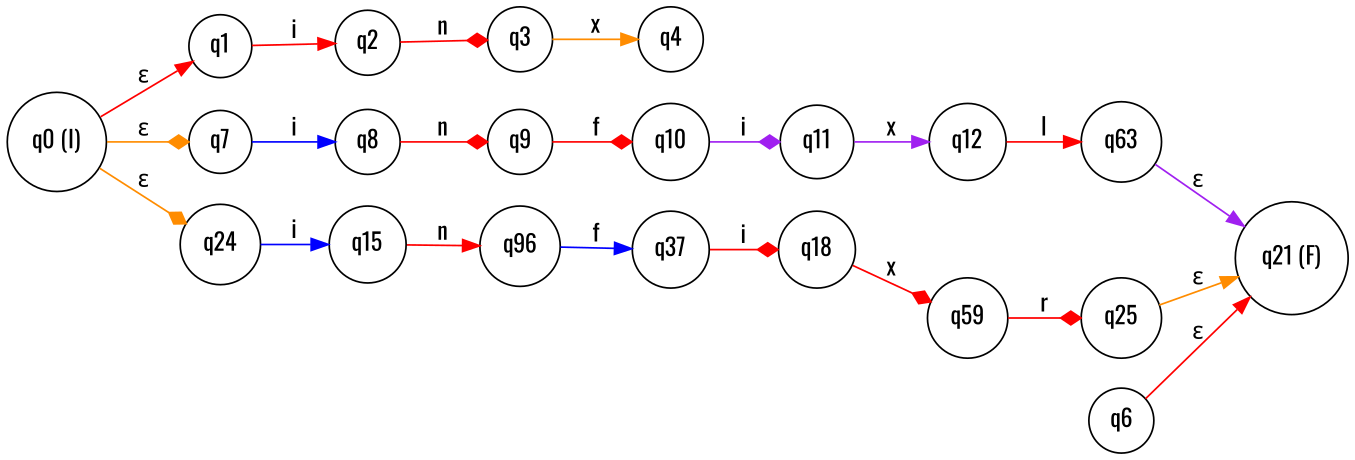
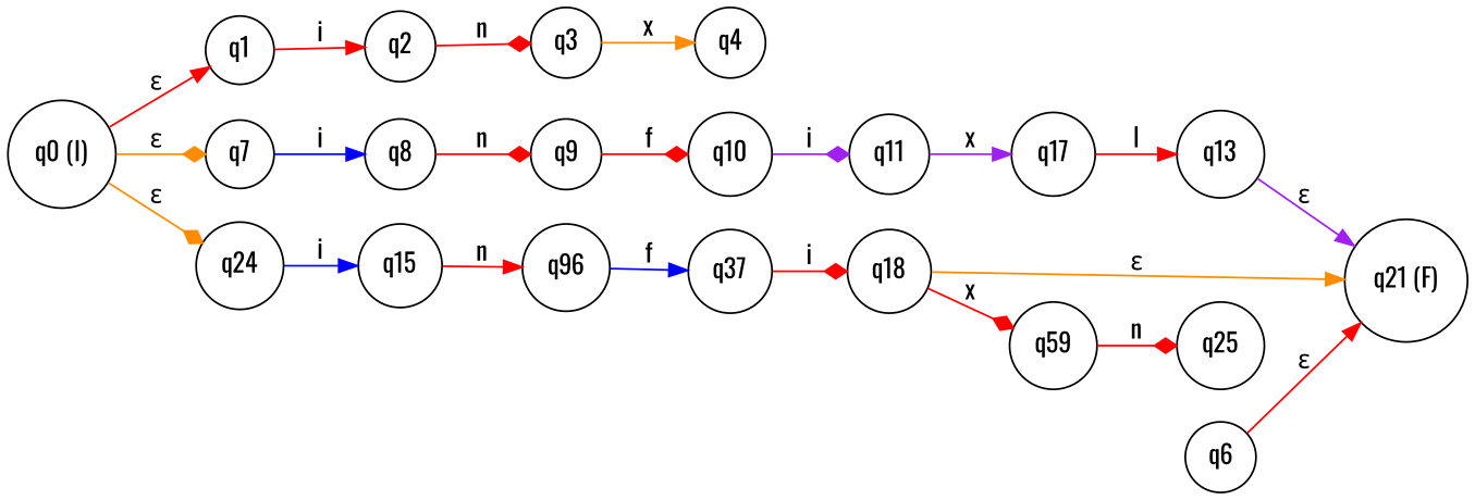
  digraph {
    fontname=Oswald
    rankdir=LR
    node [fontname=Oswald shape=circle]
    edge [arrowhead=normal color=red fontname=Oswald]
    n1 [label="q0 (I)"]
    n2 [label=q1]
    n3 [label=q7]
    n4 [label=q24]
    n5 [label=q2]
    n6 [label=q8]
    n7 [label=q15]
    n8 [label=q3]
    n9 [label=q4]
    n10 [label=q6]
    n11 [label="q21 (F)"]
    n12 [label=q9]
    n13 [label=q10]
    n14 [label=q11]
-   n15 [label=q12]
-   n16 [label=q63]
+   n15 [label=q17]
+   n16 [label=q13]
    n17 [label=q96]
    n18 [label=q37]
    n19 [label=q18]
    n20 [label=q59]
    n21 [label=q25]
    n1 -> n2 [label="ε"]
    n1 -> n3 [arrowhead=diamond color=darkorange label="ε"]
    n1 -> n4 [arrowhead=diamond color=darkorange label="ε"]
    n2 -> n5 [label=i]
    n3 -> n6 [color=blue label=i]
    n4 -> n7 [color=blue label=i]
    n5 -> n8 [arrowhead=diamond label=n]
    n6 -> n12 [arrowhead=diamond label=n]
    n7 -> n17 [label=n]
    n8 -> n9 [color=darkorange label=x]
    n10 -> n11 [label="ε"]
    n12 -> n13 [arrowhead=diamond label=f]
    n13 -> n14 [arrowhead=diamond color=purple label=i]
    n14 -> n15 [color=purple label=x]
    n15 -> n16 [label=l]
    n16 -> n11 [color=purple label="ε"]
    n17 -> n18 [color=blue label=f]
    n18 -> n19 [arrowhead=diamond label=i]
    n19 -> n20 [arrowhead=diamond label=x]
-   n20 -> n21 [arrowhead=diamond label=r]
-   n21 -> n11 [color=darkorange label="ε"]
+   n20 -> n21 [arrowhead=diamond label=n]
+   n19 -> n11 [color=darkorange label="ε"]
  }
